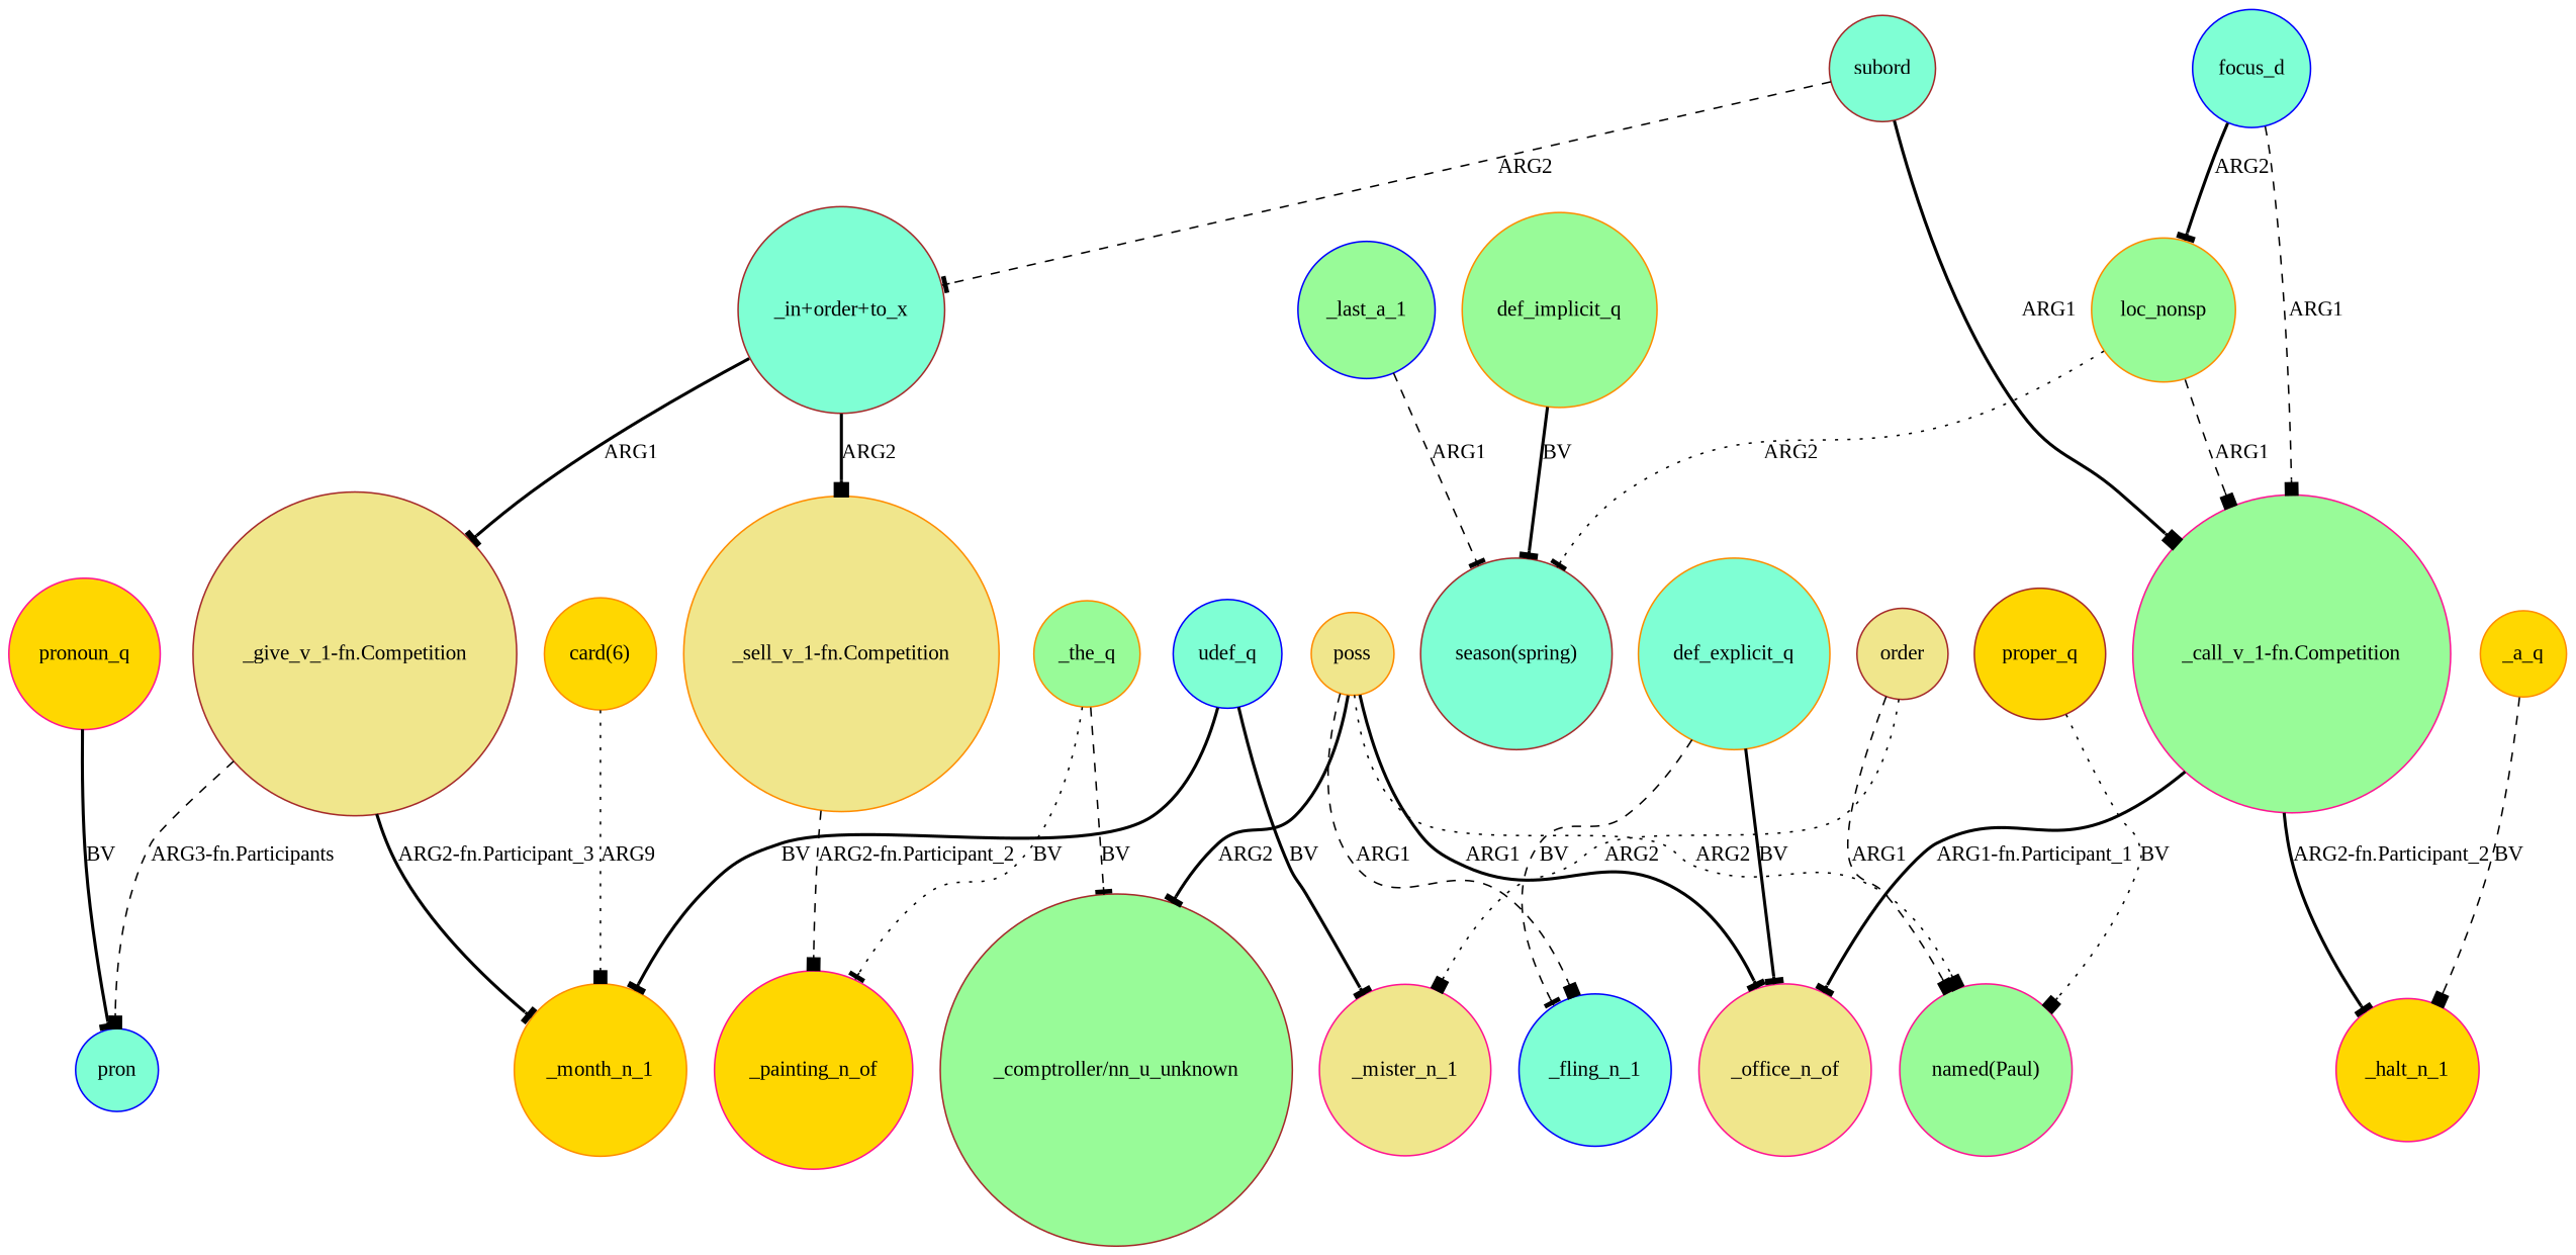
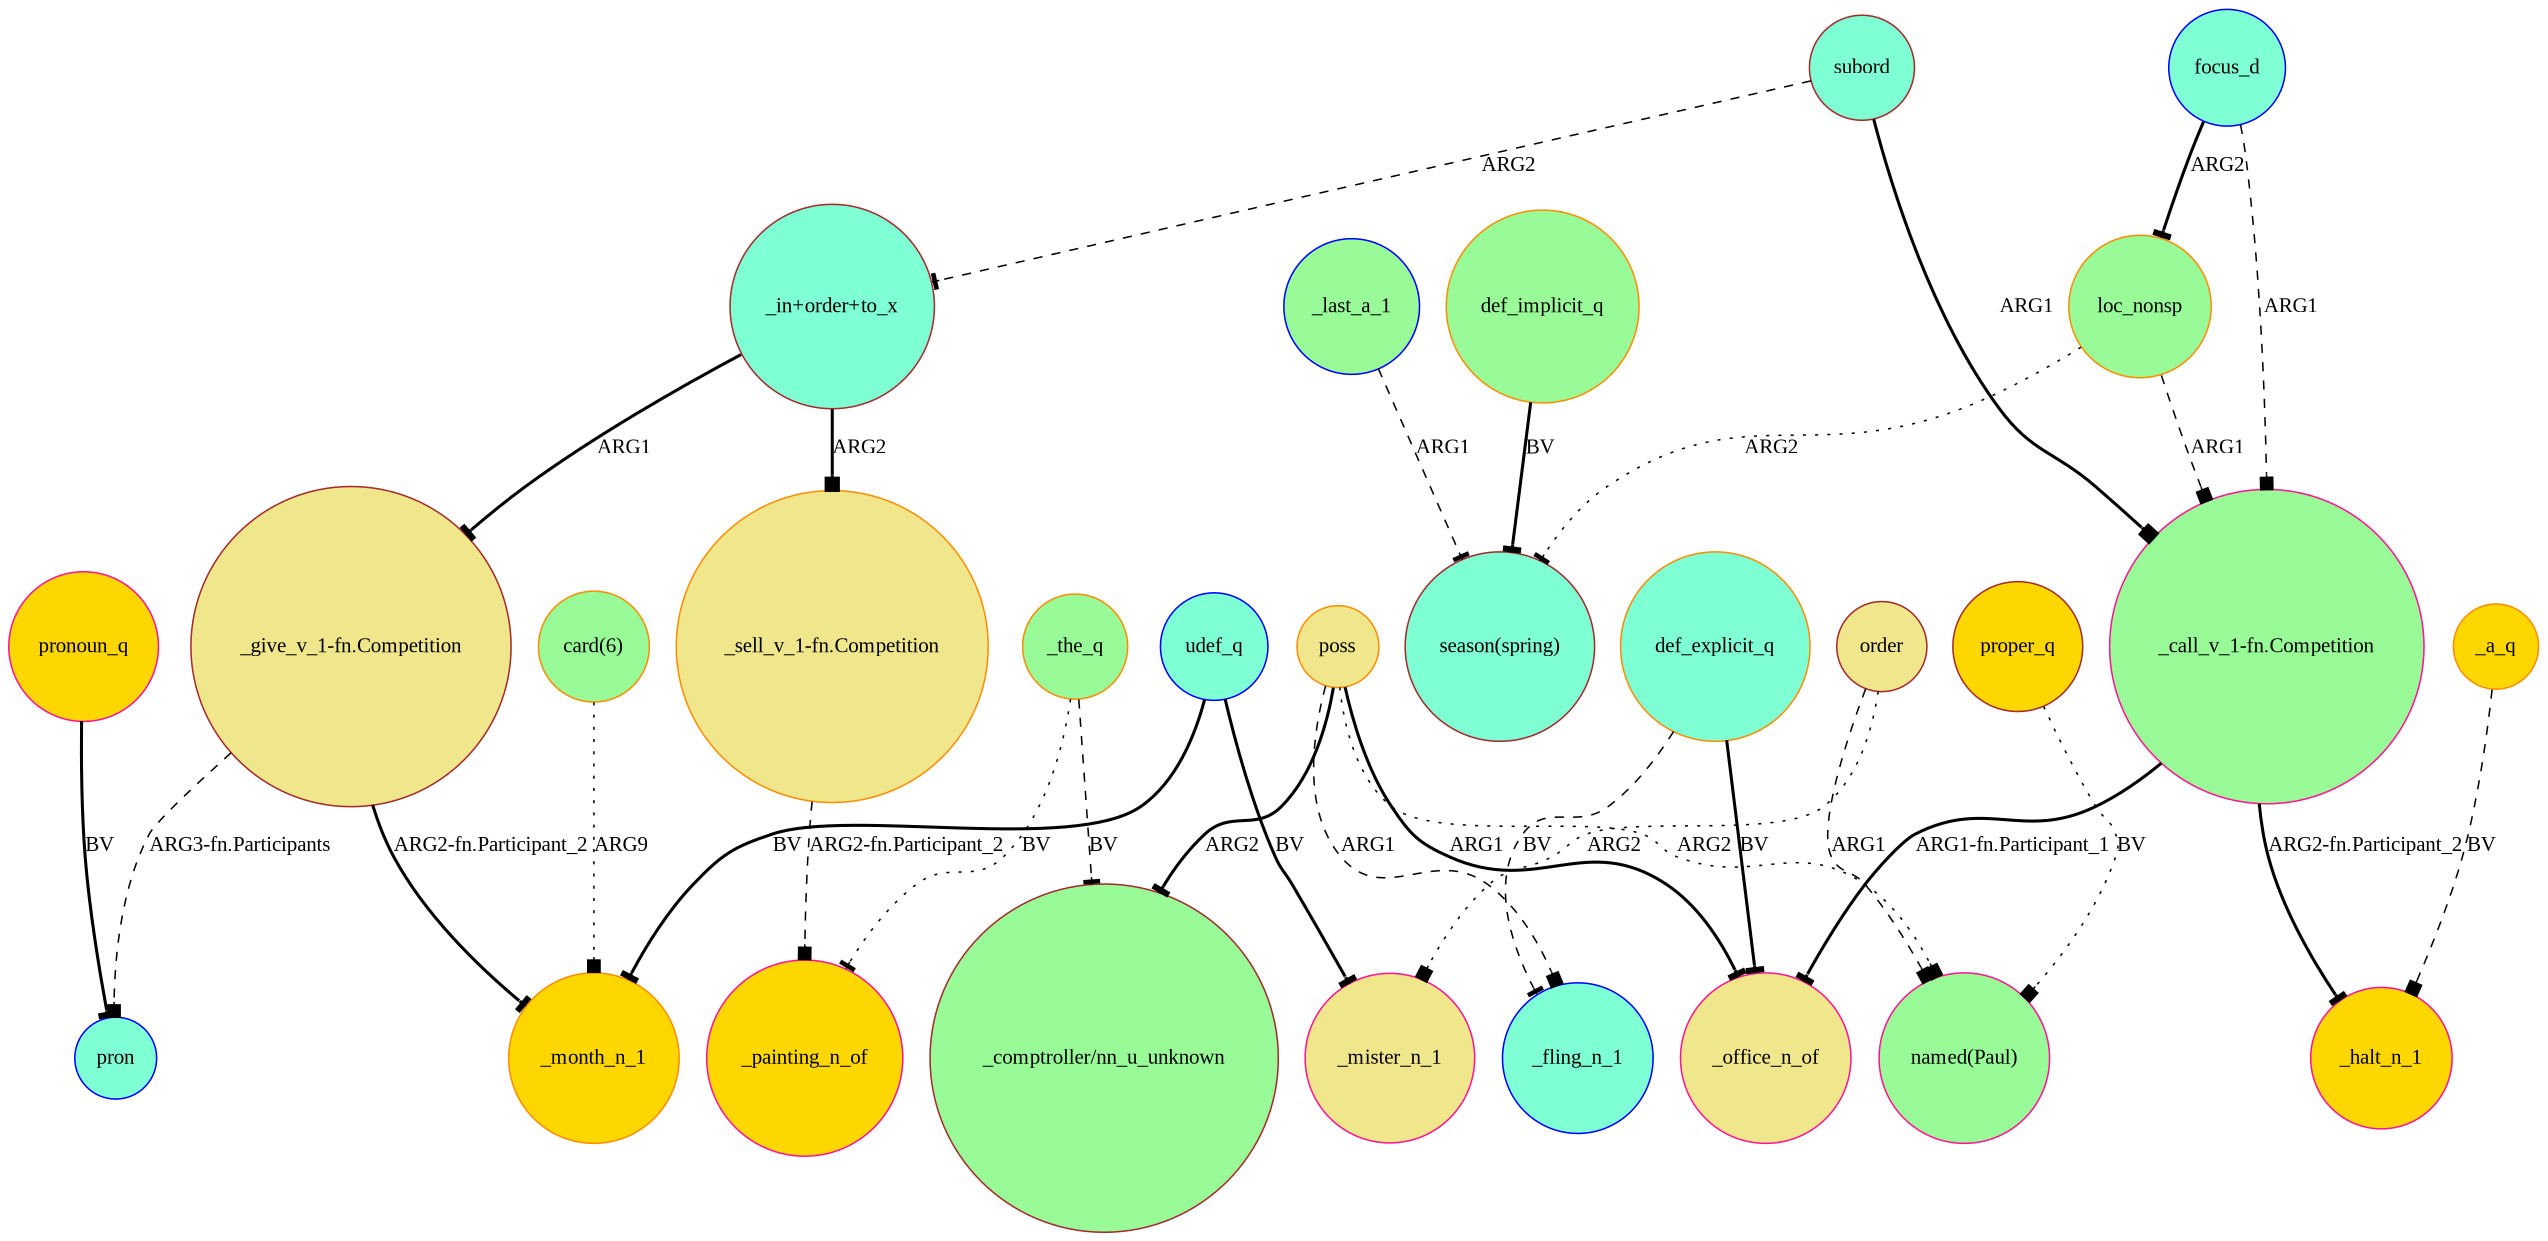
  digraph {
    fontname="Liberation Serif"
    node [color=darkorange fillcolor=aquamarine fontname="Liberation Serif" shape=circle style=filled]
    edge [arrowhead=tee fontname="Liberation Serif" style=bold]
    udef_q [color=blue]
    _month_n_1 [fillcolor=gold]
    _mister_n_1 [color=deeppink fillcolor=khaki]
    subord [color=brown]
    "_call_v_1-fn.Competition" [color=deeppink fillcolor=palegreen]
    "_in+order+to_x" [color=brown]
    _office_n_of [color=deeppink fillcolor=khaki]
    _halt_n_1 [color=deeppink fillcolor=gold]
    "_give_v_1-fn.Competition" [color=brown fillcolor=khaki]
    "_sell_v_1-fn.Competition" [fillcolor=khaki]
    n11 [color=brown fillcolor=khaki label=order]
    "named(Paul)" [color=deeppink fillcolor=palegreen]
    poss [fillcolor=khaki]
    "_comptroller/nn_u_unknown" [color=brown fillcolor=palegreen]
    _fling_n_1 [color=blue]
    pron [color=blue]
    _a_q [fillcolor=gold]
    _the_q [fillcolor=palegreen]
    _painting_n_of [color=deeppink fillcolor=gold]
    loc_nonsp [fillcolor=palegreen]
    "season(spring)" [color=brown]
    focus_d [color=blue]
    pronoun_q [color=deeppink fillcolor=gold]
    def_implicit_q [fillcolor=palegreen]
    proper_q [color=brown fillcolor=gold]
    def_explicit_q
    _last_a_1 [color=blue fillcolor=palegreen]
-   "card(6)" [fillcolor=gold]
+   "card(6)" [fillcolor=palegreen]
    udef_q -> _month_n_1 [label=BV]
    udef_q -> _mister_n_1 [label=BV]
    subord -> "_call_v_1-fn.Competition" [arrowhead=box label=ARG1]
    subord -> "_in+order+to_x" [label=ARG2 style=dashed]
    "_call_v_1-fn.Competition" -> _office_n_of [label="ARG1-fn.Participant_1"]
    "_call_v_1-fn.Competition" -> _halt_n_1 [label="ARG2-fn.Participant_2"]
    "_in+order+to_x" -> "_give_v_1-fn.Competition" [label=ARG1]
    "_in+order+to_x" -> "_sell_v_1-fn.Competition" [arrowhead=box label=ARG2]
-   "_give_v_1-fn.Competition" -> _month_n_1 [label="ARG2-fn.Participant_3"]
+   "_give_v_1-fn.Competition" -> _month_n_1 [label="ARG2-fn.Participant_2"]
    "_give_v_1-fn.Competition" -> pron [arrowhead=box label="ARG3-fn.Participants" style=dashed]
    "_sell_v_1-fn.Competition" -> _painting_n_of [arrowhead=box label="ARG2-fn.Participant_2" style=dashed]
    n11 -> _mister_n_1 [arrowhead=box label=ARG2 style=dotted]
    n11 -> "named(Paul)" [arrowhead=box label=ARG1 style=dashed]
    poss -> _office_n_of [label=ARG1]
    poss -> "named(Paul)" [arrowhead=box label=ARG2 style=dotted]
    poss -> "_comptroller/nn_u_unknown" [label=ARG2]
    poss -> _fling_n_1 [arrowhead=box label=ARG1 style=dashed]
    _a_q -> _halt_n_1 [arrowhead=box label=BV style=dashed]
    _the_q -> "_comptroller/nn_u_unknown" [label=BV style=dashed]
    _the_q -> _painting_n_of [label=BV style=dotted]
    loc_nonsp -> "_call_v_1-fn.Competition" [arrowhead=box label=ARG1 style=dashed]
    loc_nonsp -> "season(spring)" [label=ARG2 style=dotted]
    focus_d -> "_call_v_1-fn.Competition" [arrowhead=box label=ARG1 style=dashed]
    focus_d -> loc_nonsp [label=ARG2]
    pronoun_q -> pron [label=BV]
    def_implicit_q -> "season(spring)" [label=BV]
    proper_q -> "named(Paul)" [arrowhead=box label=BV style=dotted]
    def_explicit_q -> _office_n_of [label=BV]
    def_explicit_q -> _fling_n_1 [label=BV style=dashed]
    _last_a_1 -> "season(spring)" [label=ARG1 style=dashed]
    "card(6)" -> _month_n_1 [arrowhead=box label=ARG9 style=dotted]
  }
